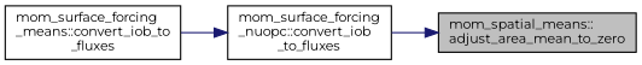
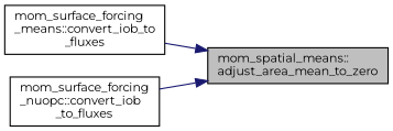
  digraph {
    fontname=Montserrat
    rankdir=RL
    node [color=black fillcolor=white fontname=Montserrat fontsize=10 shape=record style=filled]
    edge [color=midnightblue dir=back fontname=Montserrat fontsize=10 labelfontname=Helvetica labelfontsize=10 style=solid]
    n1 [fillcolor=grey75 fontcolor=black height=0.2 label="mom_spatial_means::\ladjust_area_mean_to_zero" width=0.4]
    n2 [height=0.2 label="mom_surface_forcing\l_means::convert_iob_to\l_fluxes" width=0.4]
    n3 [height=0.2 label="mom_surface_forcing\l_nuopc::convert_iob\l_to_fluxes" width=0.4]
-   n3 -> n2
+   n1 -> n2
    n1 -> n3
  }
